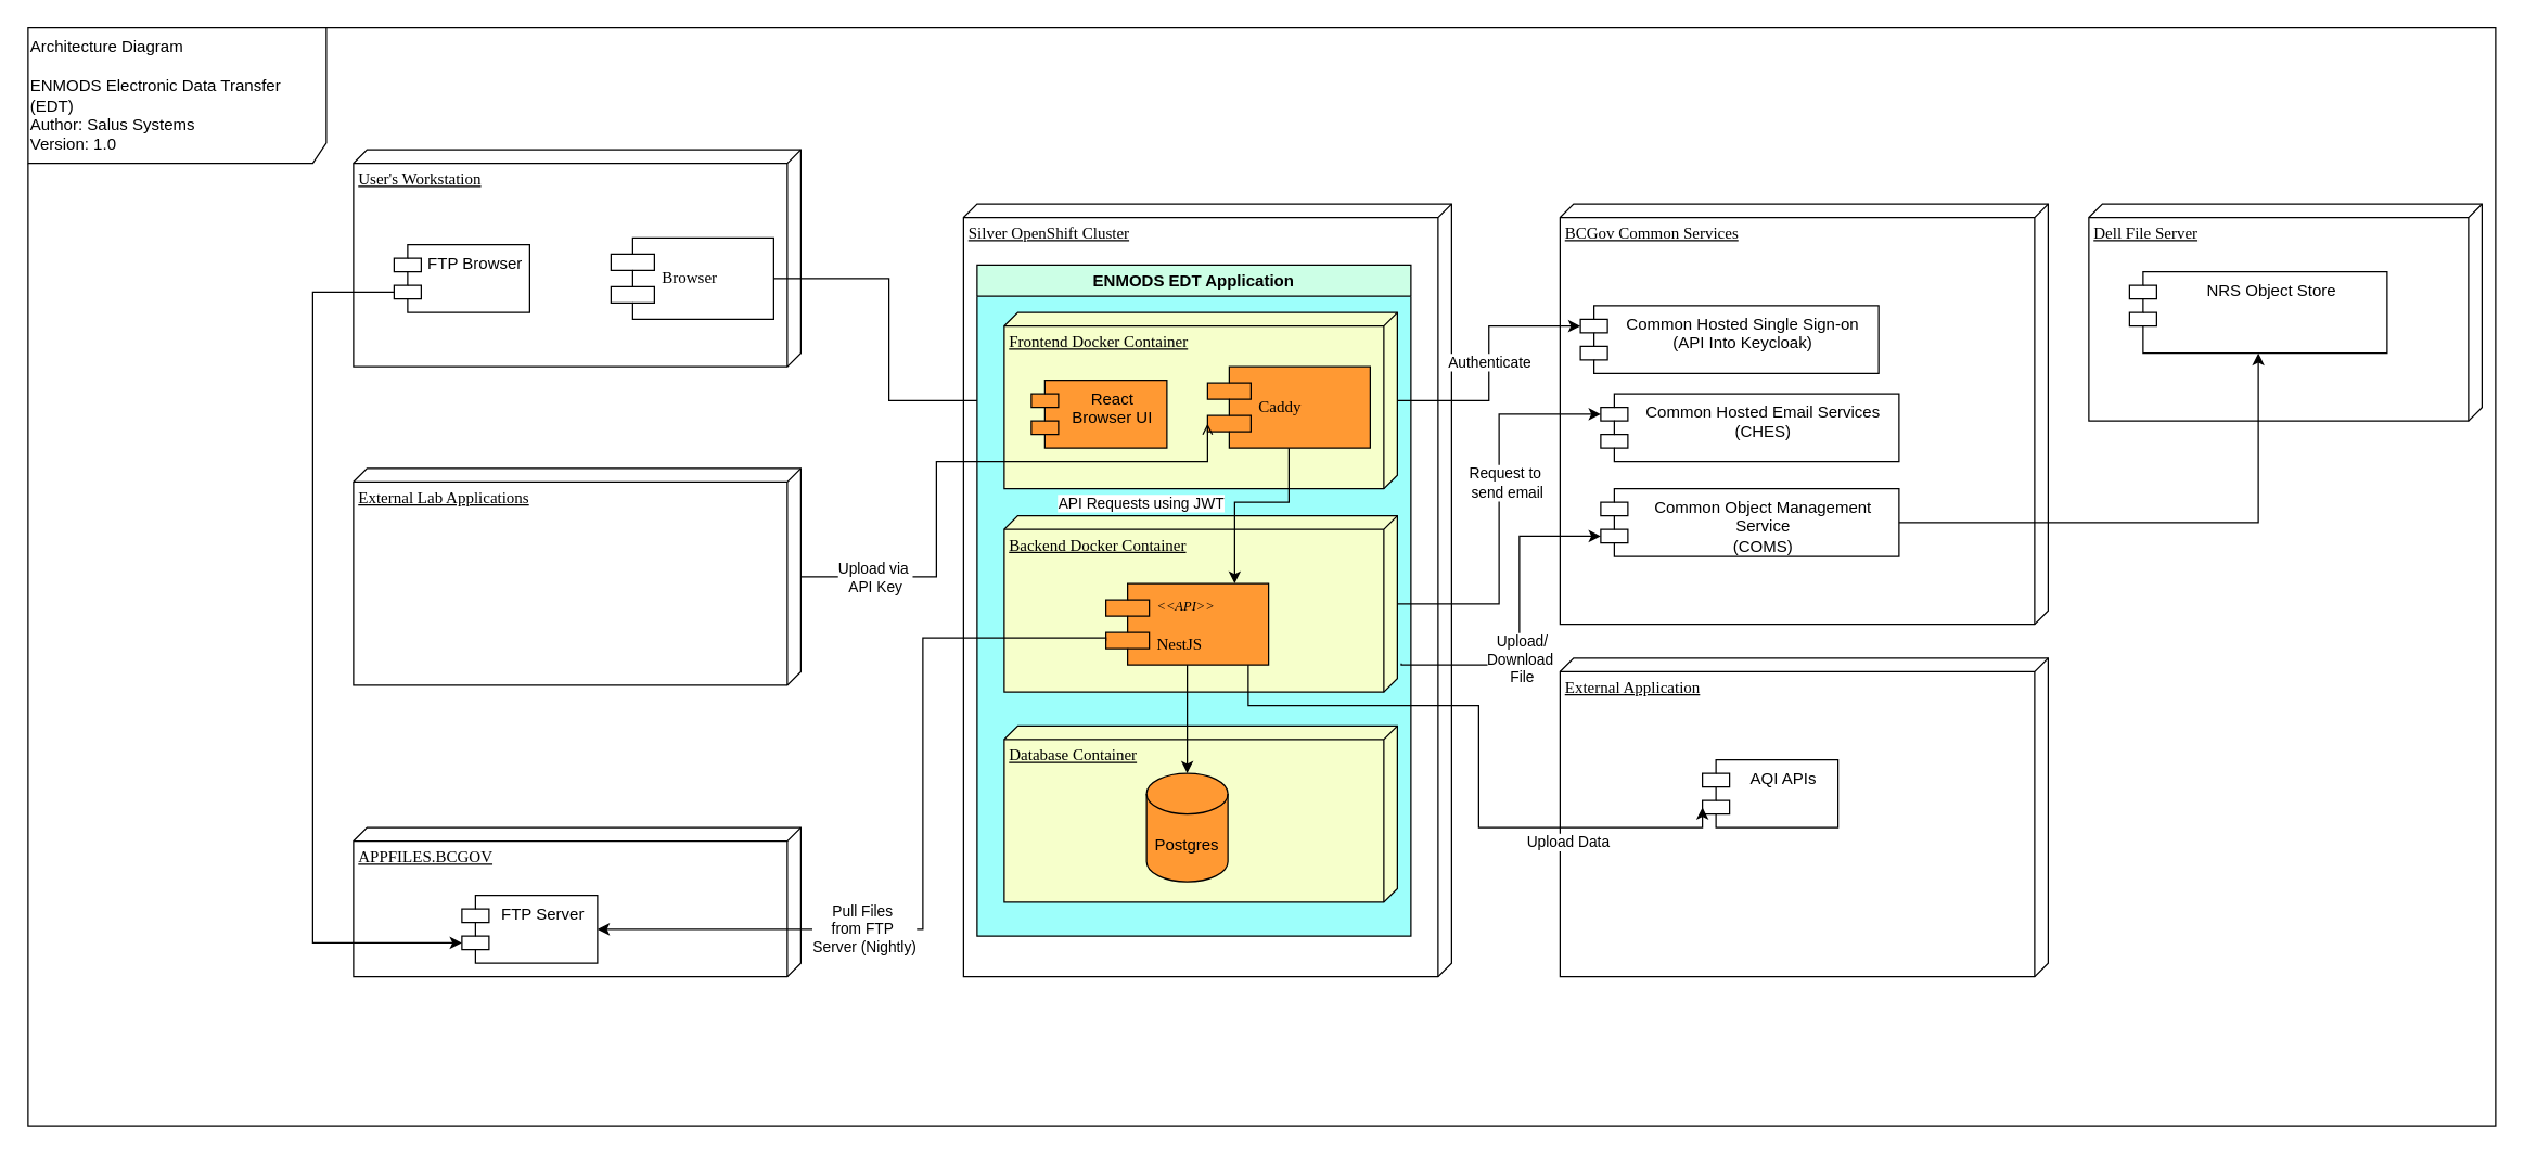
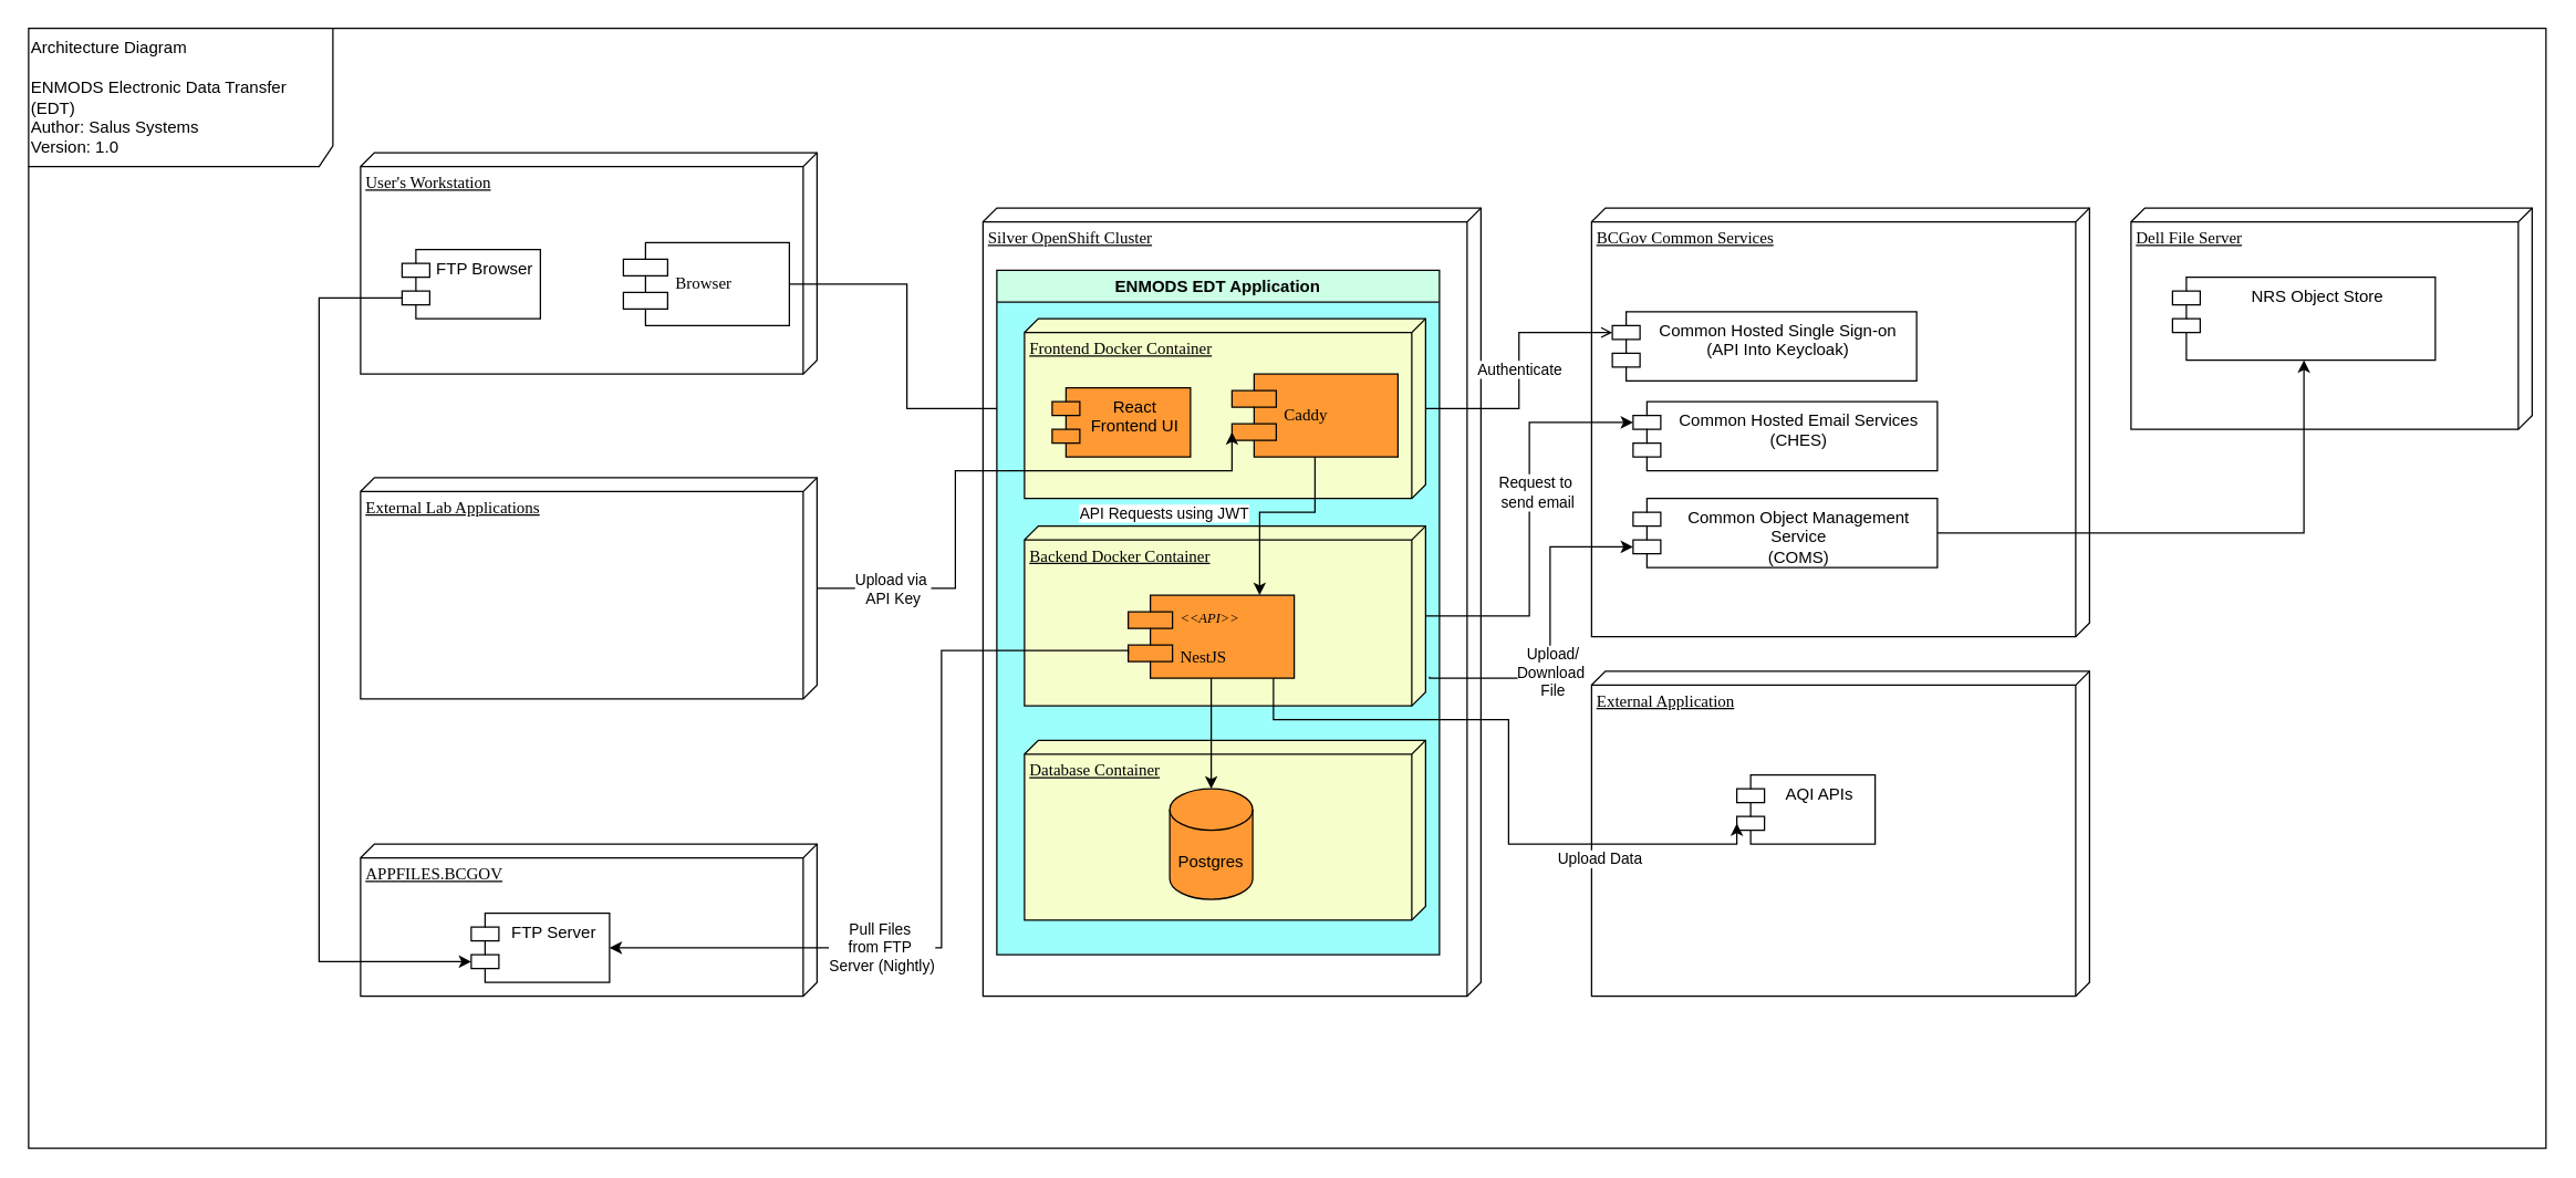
  <mxCell id="0" />
  <mxCell id="1" parent="0" />
  <mxCell id="2" value="User's Workstation" style="verticalAlign=top;align=left;spacingTop=8;spacingLeft=2;spacingRight=12;shape=cube;size=10;direction=south;fontStyle=4;html=1;rounded=0;shadow=0;comic=0;labelBackgroundColor=none;strokeWidth=1;fontFamily=Verdana;fontSize=12" parent="1" vertex="1"><mxGeometry x="260" y="110" width="330" height="160" as="geometry" /></mxCell>
  <mxCell id="3" value="Silver OpenShift Cluster" style="verticalAlign=top;align=left;spacingTop=8;spacingLeft=2;spacingRight=12;shape=cube;size=10;direction=south;fontStyle=4;html=1;rounded=0;shadow=0;comic=0;labelBackgroundColor=none;strokeWidth=1;fontFamily=Verdana;fontSize=12;" parent="1" vertex="1"><mxGeometry x="710" y="150" width="360" height="570" as="geometry" /></mxCell>
  <mxCell id="4" style="edgeStyle=orthogonalEdgeStyle;rounded=0;orthogonalLoop=1;jettySize=auto;html=1;" edge="1" parent="1" source="5" target="9"><mxGeometry relative="1" as="geometry" /></mxCell>
  <mxCell id="5" value="Browser" style="shape=component;align=left;spacingLeft=36;rounded=0;shadow=0;comic=0;labelBackgroundColor=none;strokeWidth=1;fontFamily=Verdana;fontSize=12;html=1;" parent="1" vertex="1"><mxGeometry x="450" y="175" width="120" height="60" as="geometry" /></mxCell>
  <mxCell id="6" value="&lt;div align=&quot;center&quot;&gt;FTP Browser&lt;/div&gt;" style="shape=module;align=center;spacingLeft=20;align=center;verticalAlign=top;whiteSpace=wrap;html=1;" vertex="1" parent="1"><mxGeometry x="290" y="180" width="100" height="50" as="geometry" /></mxCell>
  <mxCell id="7" value="&lt;div align=&quot;left&quot;&gt;Architecture Diagram&lt;/div&gt;&lt;div align=&quot;left&quot;&gt;&lt;br&gt;&lt;/div&gt;&lt;div align=&quot;left&quot;&gt;ENMODS Electronic Data Transfer (EDT)&lt;/div&gt;&lt;div align=&quot;left&quot;&gt;Author: Salus Systems&lt;/div&gt;&lt;div align=&quot;left&quot;&gt;Version: 1.0&lt;/div&gt;" style="shape=umlFrame;whiteSpace=wrap;html=1;pointerEvents=0;width=220;height=100;align=left;" vertex="1" parent="1"><mxGeometry x="20" y="20" width="1820" height="810" as="geometry" /></mxCell>
  <mxCell id="8" value="ENMODS EDT Application" style="swimlane;whiteSpace=wrap;html=1;fillColor=#CCFFE6;backgroundOutline=0;swimlaneFillColor=#9DFFFB;" vertex="1" parent="1"><mxGeometry x="720" y="195" width="320" height="495" as="geometry" /></mxCell>
  <mxCell id="9" value="Frontend Docker Container" style="verticalAlign=top;align=left;spacingTop=8;spacingLeft=2;spacingRight=12;shape=cube;size=10;direction=south;fontStyle=4;html=1;rounded=0;shadow=0;comic=0;labelBackgroundColor=none;strokeWidth=1;fontFamily=Verdana;fontSize=12;fillColor=#F6FFCB;" vertex="1" parent="1"><mxGeometry x="740" y="230" width="290" height="130" as="geometry" /></mxCell>
  <mxCell id="10" value="Caddy" style="shape=component;align=left;spacingLeft=36;rounded=0;shadow=0;comic=0;labelBackgroundColor=none;strokeWidth=1;fontFamily=Verdana;fontSize=12;html=1;fillColor=#FF9933;" vertex="1" parent="1"><mxGeometry x="890" y="270" width="120" height="60" as="geometry" /></mxCell>
  <mxCell id="11" value="Backend Docker Container" style="verticalAlign=top;align=left;spacingTop=8;spacingLeft=2;spacingRight=12;shape=cube;size=10;direction=south;fontStyle=4;html=1;rounded=0;shadow=0;comic=0;labelBackgroundColor=none;strokeWidth=1;fontFamily=Verdana;fontSize=12;fillColor=#F6FFCB;" vertex="1" parent="1"><mxGeometry x="740" y="380" width="290" height="130" as="geometry" /></mxCell>
  <mxCell id="12" value="&lt;div&gt;&lt;i&gt;&lt;font style=&quot;font-size: 10px;&quot;&gt;&amp;lt;&amp;lt;API&amp;gt;&amp;gt;&lt;/font&gt;&lt;/i&gt;&lt;/div&gt;&lt;div&gt;&lt;br&gt;&lt;/div&gt;&lt;div&gt;NestJS&lt;/div&gt;" style="shape=component;align=left;spacingLeft=36;rounded=0;shadow=0;comic=0;labelBackgroundColor=none;strokeWidth=1;fontFamily=Verdana;fontSize=12;html=1;fillColor=#FF9933;" vertex="1" parent="1"><mxGeometry x="815" y="430" width="120" height="60" as="geometry" /></mxCell>
  <mxCell id="13" value="Database Container" style="verticalAlign=top;align=left;spacingTop=8;spacingLeft=2;spacingRight=12;shape=cube;size=10;direction=south;fontStyle=4;html=1;rounded=0;shadow=0;comic=0;labelBackgroundColor=none;strokeWidth=1;fontFamily=Verdana;fontSize=12;fillColor=#F6FFCB;" vertex="1" parent="1"><mxGeometry x="740" y="535" width="290" height="130" as="geometry" /></mxCell>
  <mxCell id="14" value="Postgres" style="shape=cylinder3;whiteSpace=wrap;html=1;boundedLbl=1;backgroundOutline=1;size=15;fillColor=#FF9933;" vertex="1" parent="1"><mxGeometry x="845" y="570" width="60" height="80" as="geometry" /></mxCell>
  <mxCell id="15" style="edgeStyle=orthogonalEdgeStyle;rounded=0;orthogonalLoop=1;jettySize=auto;html=1;exitX=0.5;exitY=1;exitDx=0;exitDy=0;" edge="1" parent="1" source="12" target="14"><mxGeometry relative="1" as="geometry" /></mxCell>
  <mxCell id="16" value="BCGov Common Services" style="verticalAlign=top;align=left;spacingTop=8;spacingLeft=2;spacingRight=12;shape=cube;size=10;direction=south;fontStyle=4;html=1;rounded=0;shadow=0;comic=0;labelBackgroundColor=none;strokeWidth=1;fontFamily=Verdana;fontSize=12" vertex="1" parent="1"><mxGeometry x="1150" y="150" width="360" height="310" as="geometry" /></mxCell>
  <mxCell id="17" value="&lt;div&gt;Common Hosted Single Sign-on&lt;/div&gt;&lt;div&gt;(API Into Keycloak)&lt;/div&gt;" style="shape=module;align=left;spacingLeft=20;align=center;verticalAlign=top;whiteSpace=wrap;html=1;" vertex="1" parent="1"><mxGeometry x="1165" y="225" width="220" height="50" as="geometry" /></mxCell>
- <mxCell id="18" style="edgeStyle=orthogonalEdgeStyle;rounded=0;orthogonalLoop=1;jettySize=auto;html=1;entryX=0;entryY=0;entryDx=0;entryDy=15;entryPerimeter=0;" edge="1" parent="1" source="9" target="17"><mxGeometry relative="1" as="geometry" /></mxCell>
+ <mxCell id="18" style="edgeStyle=orthogonalEdgeStyle;rounded=0;orthogonalLoop=1;jettySize=auto;html=1;entryX=0;entryY=0;entryDx=0;entryDy=15;entryPerimeter=0;endArrow=open;" edge="1" parent="1" source="9" target="17"><mxGeometry relative="1" as="geometry" /></mxCell>
  <mxCell id="19" value="Authenticate" style="edgeLabel;html=1;align=center;verticalAlign=middle;resizable=0;points=[];" vertex="1" connectable="0" parent="18"><mxGeometry x="0.009" relative="1" as="geometry"><mxPoint as="offset" /></mxGeometry></mxCell>
  <mxCell id="20" style="edgeStyle=orthogonalEdgeStyle;rounded=0;orthogonalLoop=1;jettySize=auto;html=1;" edge="1" parent="1" source="10" target="12"><mxGeometry relative="1" as="geometry"><Array as="points"><mxPoint x="950" y="370" /><mxPoint x="910" y="370" /></Array></mxGeometry></mxCell>
  <mxCell id="21" value="API Requests using JWT" style="edgeLabel;html=1;align=center;verticalAlign=middle;resizable=0;points=[];" vertex="1" connectable="0" parent="20"><mxGeometry x="-0.333" y="-1" relative="1" as="geometry"><mxPoint x="-103" y="1" as="offset" /></mxGeometry></mxCell>
- <mxCell id="22" value="React Browser UI" style="shape=module;align=left;spacingLeft=20;align=center;verticalAlign=top;whiteSpace=wrap;html=1;fillColor=#FF9933;" vertex="1" parent="1"><mxGeometry x="760" y="280" width="100" height="50" as="geometry" /></mxCell>
+ <mxCell id="22" value="React Frontend UI" style="shape=module;align=left;spacingLeft=20;align=center;verticalAlign=top;whiteSpace=wrap;html=1;fillColor=#FF9933;" vertex="1" parent="1"><mxGeometry x="760" y="280" width="100" height="50" as="geometry" /></mxCell>
  <mxCell id="23" value="Common Hosted Email Services (CHES)" style="shape=module;align=left;spacingLeft=20;align=center;verticalAlign=top;whiteSpace=wrap;html=1;" vertex="1" parent="1"><mxGeometry x="1180" y="290" width="220" height="50" as="geometry" /></mxCell>
  <mxCell id="24" style="edgeStyle=orthogonalEdgeStyle;rounded=0;orthogonalLoop=1;jettySize=auto;html=1;entryX=0;entryY=0;entryDx=0;entryDy=15;entryPerimeter=0;" edge="1" parent="1" source="11" target="23"><mxGeometry relative="1" as="geometry" /></mxCell>
  <mxCell id="25" value="&lt;div&gt;Request to&amp;nbsp;&lt;/div&gt;&lt;div&gt;send email&lt;/div&gt;" style="edgeLabel;html=1;align=center;verticalAlign=middle;resizable=0;points=[];" vertex="1" connectable="0" parent="24"><mxGeometry x="0.138" y="-5" relative="1" as="geometry"><mxPoint as="offset" /></mxGeometry></mxCell>
  <mxCell id="26" value="&lt;div&gt;Common Object Management Service&lt;/div&gt;&lt;div&gt;(COMS)&lt;/div&gt;" style="shape=module;align=left;spacingLeft=20;align=center;verticalAlign=top;whiteSpace=wrap;html=1;" vertex="1" parent="1"><mxGeometry x="1180" y="360" width="220" height="50" as="geometry" /></mxCell>
  <mxCell id="27" style="edgeStyle=orthogonalEdgeStyle;rounded=0;orthogonalLoop=1;jettySize=auto;html=1;entryX=0;entryY=0;entryDx=0;entryDy=35;entryPerimeter=0;exitX=0.838;exitY=-0.01;exitDx=0;exitDy=0;exitPerimeter=0;" edge="1" parent="1" source="11" target="26"><mxGeometry relative="1" as="geometry"><mxPoint x="1040" y="490" as="sourcePoint" /><mxPoint x="1140" y="384.5" as="targetPoint" /><Array as="points"><mxPoint x="1033" y="490" /><mxPoint x="1120" y="490" /><mxPoint x="1120" y="395" /></Array></mxGeometry></mxCell>
  <mxCell id="28" value="&lt;div&gt;Upload/&lt;/div&gt;&lt;div&gt;Download&amp;nbsp;&lt;/div&gt;&lt;div&gt;File&lt;/div&gt;" style="edgeLabel;html=1;align=center;verticalAlign=middle;resizable=0;points=[];" vertex="1" connectable="0" parent="27"><mxGeometry x="-0.227" y="-1" relative="1" as="geometry"><mxPoint y="1" as="offset" /></mxGeometry></mxCell>
  <mxCell id="29" value="&lt;div&gt;Dell File Server&lt;/div&gt;" style="verticalAlign=top;align=left;spacingTop=8;spacingLeft=2;spacingRight=12;shape=cube;size=10;direction=south;fontStyle=4;html=1;rounded=0;shadow=0;comic=0;labelBackgroundColor=none;strokeWidth=1;fontFamily=Verdana;fontSize=12" vertex="1" parent="1"><mxGeometry x="1540" y="150" width="290" height="160" as="geometry" /></mxCell>
  <mxCell id="30" value="NRS Object Store" style="shape=module;align=left;spacingLeft=20;align=center;verticalAlign=top;whiteSpace=wrap;html=1;" vertex="1" parent="1"><mxGeometry x="1570" y="200" width="190" height="60" as="geometry" /></mxCell>
  <mxCell id="31" style="edgeStyle=orthogonalEdgeStyle;rounded=0;orthogonalLoop=1;jettySize=auto;html=1;entryX=0.5;entryY=1;entryDx=0;entryDy=0;" edge="1" parent="1" source="26" target="30"><mxGeometry relative="1" as="geometry" /></mxCell>
  <mxCell id="32" value="APPFILES.BCGOV" style="verticalAlign=top;align=left;spacingTop=8;spacingLeft=2;spacingRight=12;shape=cube;size=10;direction=south;fontStyle=4;html=1;rounded=0;shadow=0;comic=0;labelBackgroundColor=none;strokeWidth=1;fontFamily=Verdana;fontSize=12" vertex="1" parent="1"><mxGeometry x="260" y="610" width="330" height="110" as="geometry" /></mxCell>
  <mxCell id="33" value="FTP Server" style="shape=module;align=center;spacingLeft=20;align=center;verticalAlign=top;whiteSpace=wrap;html=1;" vertex="1" parent="1"><mxGeometry x="340" y="660" width="100" height="50" as="geometry" /></mxCell>
  <mxCell id="34" style="edgeStyle=orthogonalEdgeStyle;rounded=0;orthogonalLoop=1;jettySize=auto;html=1;entryX=0;entryY=0;entryDx=0;entryDy=35;entryPerimeter=0;exitX=0;exitY=0;exitDx=0;exitDy=35;exitPerimeter=0;" edge="1" parent="1" source="6" target="33"><mxGeometry relative="1" as="geometry"><mxPoint x="150" y="220" as="sourcePoint" /><mxPoint x="208" y="653" as="targetPoint" /><Array as="points"><mxPoint x="230" y="215" /><mxPoint x="230" y="695" /></Array></mxGeometry></mxCell>
  <mxCell id="35" style="edgeStyle=orthogonalEdgeStyle;rounded=0;orthogonalLoop=1;jettySize=auto;html=1;exitX=0;exitY=0.7;exitDx=0;exitDy=0;entryX=1;entryY=0.5;entryDx=0;entryDy=0;" edge="1" parent="1" source="12" target="33"><mxGeometry relative="1" as="geometry"><Array as="points"><mxPoint x="815" y="470" /><mxPoint x="680" y="470" /><mxPoint x="680" y="685" /></Array></mxGeometry></mxCell>
  <mxCell id="36" value="&lt;div&gt;Pull Files&amp;nbsp;&lt;/div&gt;&lt;div&gt;from FTP&amp;nbsp;&lt;/div&gt;&lt;div&gt;Server (Nightly)&lt;/div&gt;" style="edgeLabel;html=1;align=center;verticalAlign=middle;resizable=0;points=[];" vertex="1" connectable="0" parent="35"><mxGeometry x="0.338" y="-1" relative="1" as="geometry"><mxPoint as="offset" /></mxGeometry></mxCell>
  <mxCell id="37" value="External Application" style="verticalAlign=top;align=left;spacingTop=8;spacingLeft=2;spacingRight=12;shape=cube;size=10;direction=south;fontStyle=4;html=1;rounded=0;shadow=0;comic=0;labelBackgroundColor=none;strokeWidth=1;fontFamily=Verdana;fontSize=12" vertex="1" parent="1"><mxGeometry x="1150" y="485" width="360" height="235" as="geometry" /></mxCell>
  <mxCell id="38" value="AQI APIs" style="shape=module;align=center;spacingLeft=20;align=center;verticalAlign=top;whiteSpace=wrap;html=1;" vertex="1" parent="1"><mxGeometry x="1255" y="560" width="100" height="50" as="geometry" /></mxCell>
  <mxCell id="39" style="edgeStyle=orthogonalEdgeStyle;rounded=0;orthogonalLoop=1;jettySize=auto;html=1;entryX=0;entryY=0;entryDx=0;entryDy=35;entryPerimeter=0;" edge="1" parent="1" target="38"><mxGeometry relative="1" as="geometry"><mxPoint x="920" y="490" as="sourcePoint" /><Array as="points"><mxPoint x="920" y="520" /><mxPoint x="1090" y="520" /><mxPoint x="1090" y="610" /></Array></mxGeometry></mxCell>
  <mxCell id="40" value="Upload Data" style="edgeLabel;html=1;align=center;verticalAlign=middle;resizable=0;points=[];" vertex="1" connectable="0" parent="39"><mxGeometry x="0.502" y="-1" relative="1" as="geometry"><mxPoint x="2" y="9" as="offset" /></mxGeometry></mxCell>
- <mxCell id="41" style="edgeStyle=orthogonalEdgeStyle;rounded=0;orthogonalLoop=1;jettySize=auto;html=1;entryX=0;entryY=0.7;entryDx=0;entryDy=0;endArrow=open;" edge="1" parent="1" source="43" target="10"><mxGeometry relative="1" as="geometry"><Array as="points"><mxPoint x="690" y="425" /><mxPoint x="690" y="340" /><mxPoint x="890" y="340" /></Array></mxGeometry></mxCell>
+ <mxCell id="41" style="edgeStyle=orthogonalEdgeStyle;rounded=0;orthogonalLoop=1;jettySize=auto;html=1;entryX=0;entryY=0.7;entryDx=0;entryDy=0;" edge="1" parent="1" source="43" target="10"><mxGeometry relative="1" as="geometry"><Array as="points"><mxPoint x="690" y="425" /><mxPoint x="690" y="340" /><mxPoint x="890" y="340" /></Array></mxGeometry></mxCell>
  <mxCell id="42" value="&lt;div&gt;Upload via&amp;nbsp;&lt;/div&gt;&lt;div&gt;API Key&lt;/div&gt;" style="edgeLabel;html=1;align=center;verticalAlign=middle;resizable=0;points=[];" vertex="1" connectable="0" parent="41"><mxGeometry x="-0.739" relative="1" as="geometry"><mxPoint as="offset" /></mxGeometry></mxCell>
  <mxCell id="43" value="External Lab Applications" style="verticalAlign=top;align=left;spacingTop=8;spacingLeft=2;spacingRight=12;shape=cube;size=10;direction=south;fontStyle=4;html=1;rounded=0;shadow=0;comic=0;labelBackgroundColor=none;strokeWidth=1;fontFamily=Verdana;fontSize=12" vertex="1" parent="1"><mxGeometry x="260" y="345" width="330" height="160" as="geometry" /></mxCell>
